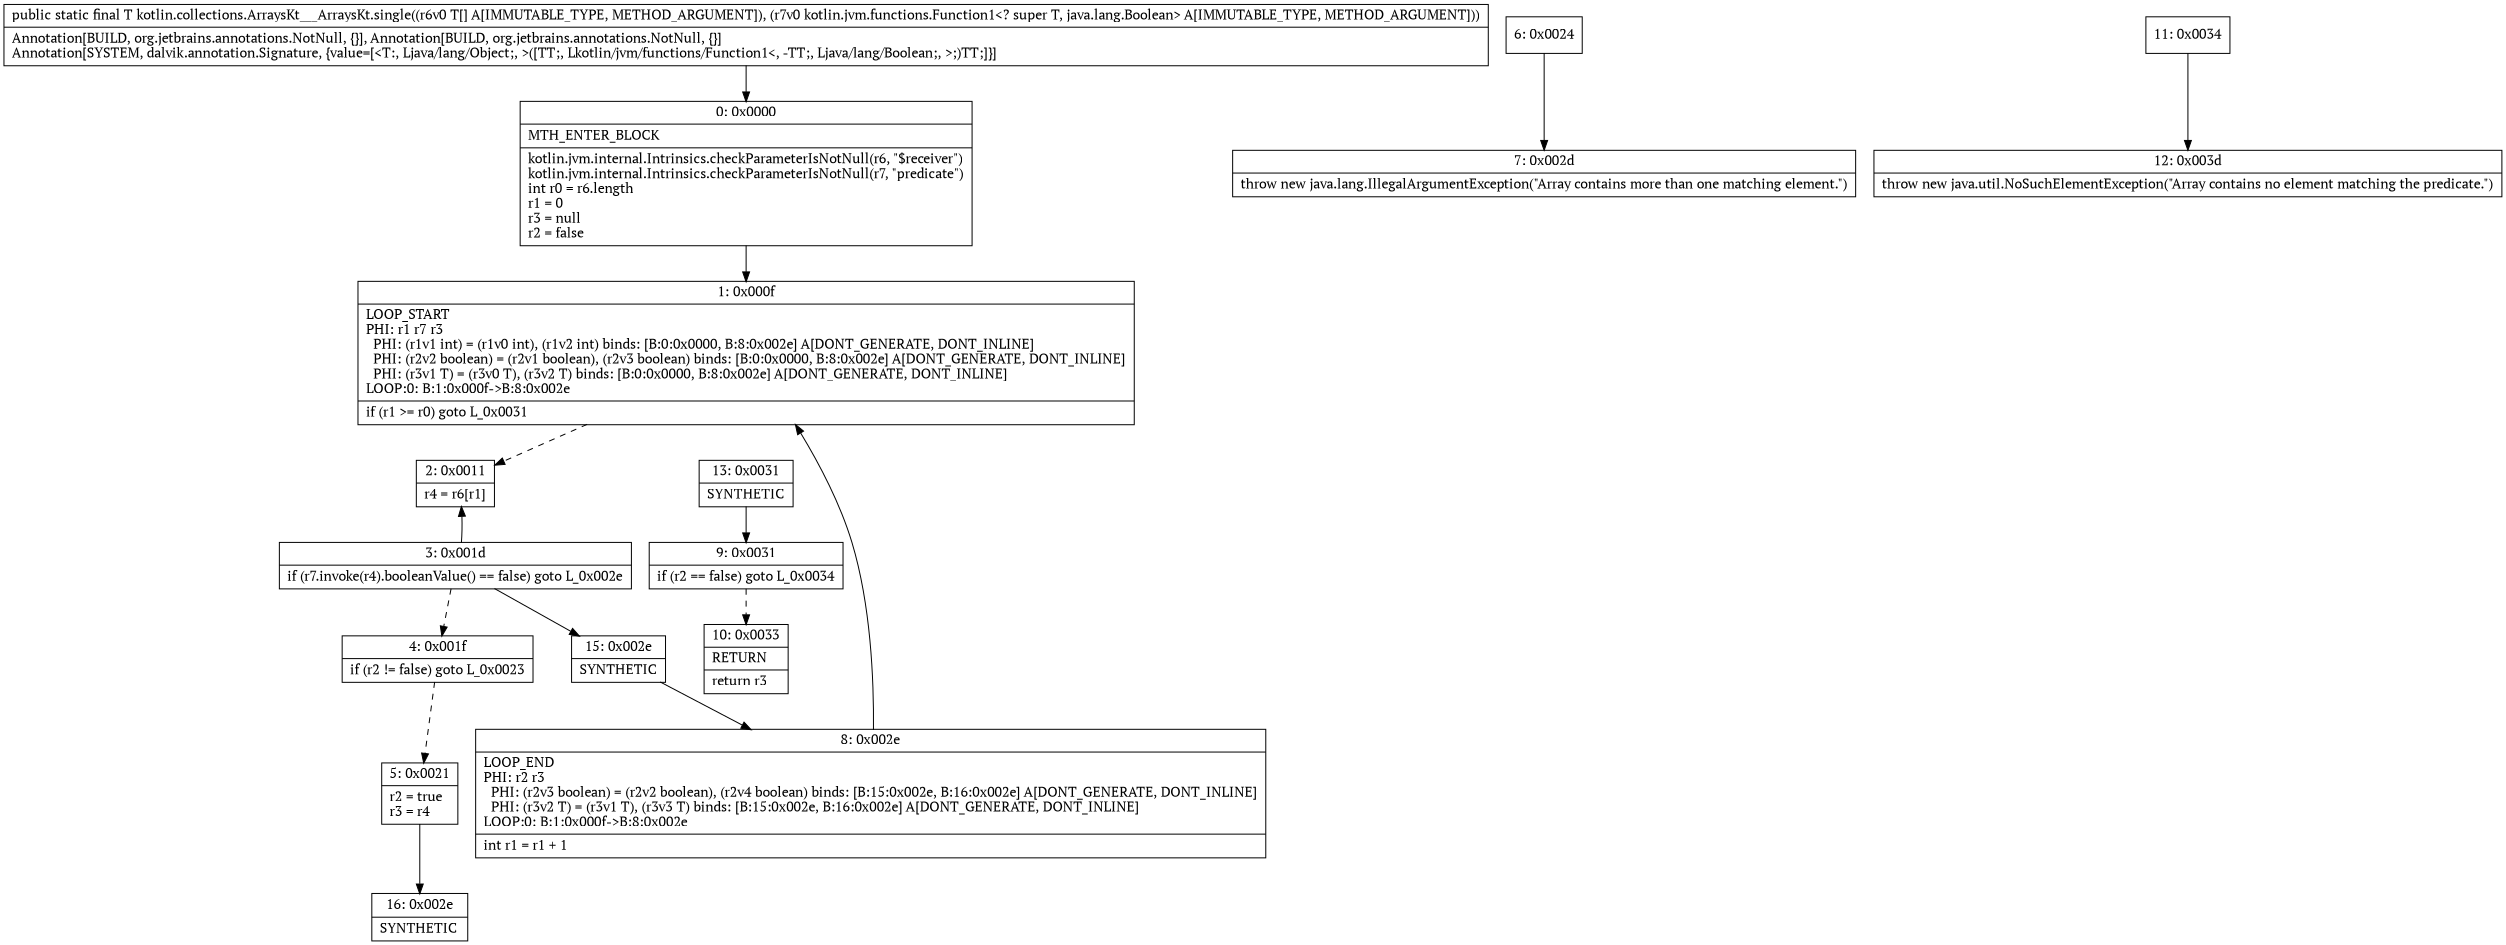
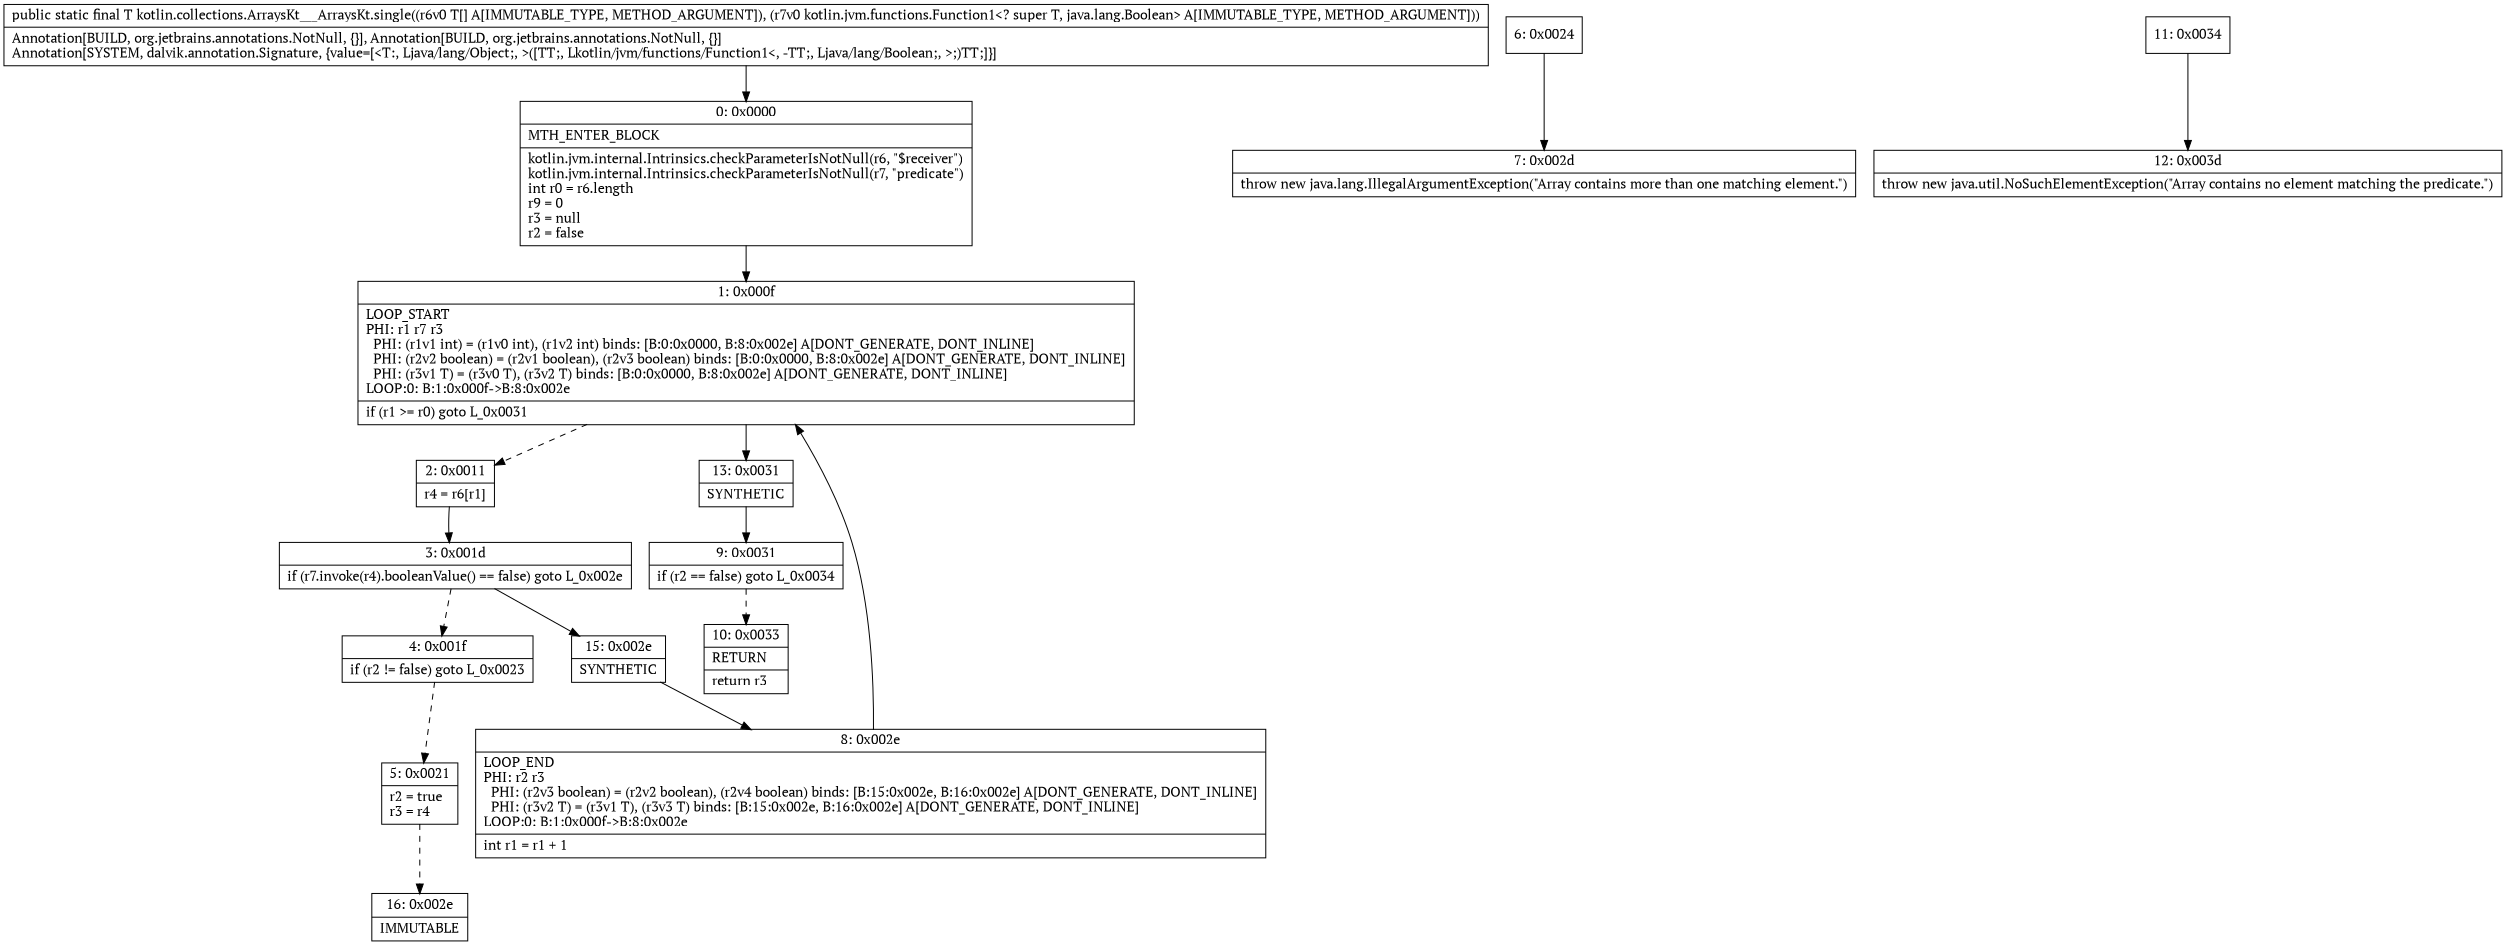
  digraph {
    fontname="PT Serif"
    node [fontname="PT Serif" shape=record]
    edge [fontname="PT Serif"]
-   n1 [label="{0\:\ 0x0000|MTH_ENTER_BLOCK\l|kotlin.jvm.internal.Intrinsics.checkParameterIsNotNull(r6, \"$receiver\")\lkotlin.jvm.internal.Intrinsics.checkParameterIsNotNull(r7, \"predicate\")\lint r0 = r6.length\lr1 = 0\lr3 = null\lr2 = false\l}"]
+   n1 [label="{0\:\ 0x0000|MTH_ENTER_BLOCK\l|kotlin.jvm.internal.Intrinsics.checkParameterIsNotNull(r6, \"$receiver\")\lkotlin.jvm.internal.Intrinsics.checkParameterIsNotNull(r7, \"predicate\")\lint r0 = r6.length\lr9 = 0\lr3 = null\lr2 = false\l}"]
    n2 [label="{1\:\ 0x000f|LOOP_START\lPHI: r1 r7 r3 \l  PHI: (r1v1 int) = (r1v0 int), (r1v2 int) binds: [B:0:0x0000, B:8:0x002e] A[DONT_GENERATE, DONT_INLINE]\l  PHI: (r2v2 boolean) = (r2v1 boolean), (r2v3 boolean) binds: [B:0:0x0000, B:8:0x002e] A[DONT_GENERATE, DONT_INLINE]\l  PHI: (r3v1 T) = (r3v0 T), (r3v2 T) binds: [B:0:0x0000, B:8:0x002e] A[DONT_GENERATE, DONT_INLINE]\lLOOP:0: B:1:0x000f\-\>B:8:0x002e\l|if (r1 \>= r0) goto L_0x0031\l}"]
    n3 [label="{2\:\ 0x0011|r4 = r6[r1]\l}"]
    n4 [label="{13\:\ 0x0031|SYNTHETIC\l}"]
    n5 [label="{3\:\ 0x001d|if (r7.invoke(r4).booleanValue() == false) goto L_0x002e\l}"]
    n6 [label="{9\:\ 0x0031|if (r2 == false) goto L_0x0034\l}"]
    n7 [label="{4\:\ 0x001f|if (r2 != false) goto L_0x0023\l}"]
    n8 [label="{15\:\ 0x002e|SYNTHETIC\l}"]
    n9 [label="{5\:\ 0x0021|r2 = true\lr3 = r4\l}"]
    n10 [label="{8\:\ 0x002e|LOOP_END\lPHI: r2 r3 \l  PHI: (r2v3 boolean) = (r2v2 boolean), (r2v4 boolean) binds: [B:15:0x002e, B:16:0x002e] A[DONT_GENERATE, DONT_INLINE]\l  PHI: (r3v2 T) = (r3v1 T), (r3v3 T) binds: [B:15:0x002e, B:16:0x002e] A[DONT_GENERATE, DONT_INLINE]\lLOOP:0: B:1:0x000f\-\>B:8:0x002e\l|int r1 = r1 + 1\l}"]
-   n11 [label="{16\:\ 0x002e|SYNTHETIC\l}"]
+   n11 [label="{16\:\ 0x002e|IMMUTABLE\l}"]
    n12 [label="{6\:\ 0x0024}"]
    n13 [label="{7\:\ 0x002d|throw new java.lang.IllegalArgumentException(\"Array contains more than one matching element.\")\l}"]
    n14 [label="{10\:\ 0x0033|RETURN\l|return r3\l}"]
    n15 [label="{11\:\ 0x0034}"]
    n16 [label="{12\:\ 0x003d|throw new java.util.NoSuchElementException(\"Array contains no element matching the predicate.\")\l}"]
    n17 [label="{public static final T kotlin.collections.ArraysKt___ArraysKt.single((r6v0 T[] A[IMMUTABLE_TYPE, METHOD_ARGUMENT]), (r7v0 kotlin.jvm.functions.Function1\<? super T, java.lang.Boolean\> A[IMMUTABLE_TYPE, METHOD_ARGUMENT]))  | Annotation[BUILD, org.jetbrains.annotations.NotNull, \{\}], Annotation[BUILD, org.jetbrains.annotations.NotNull, \{\}]\lAnnotation[SYSTEM, dalvik.annotation.Signature, \{value=[\<T:, Ljava\/lang\/Object;, \>([TT;, Lkotlin\/jvm\/functions\/Function1\<, \-TT;, Ljava\/lang\/Boolean;, \>;)TT;]\}]\l}"]
    n1 -> n2
    n2 -> n3 [style=dashed]
-   n5 -> n3
+   n2 -> n4
+   n3 -> n5
    n4 -> n6
    n5 -> n7 [style=dashed]
    n5 -> n8
    n6 -> n14 [style=dashed]
    n7 -> n9 [style=dashed]
    n8 -> n10
-   n9 -> n11
+   n9 -> n11 [style=dashed]
    n10 -> n2
    n12 -> n13
    n15 -> n16
    n17 -> n1
  }
